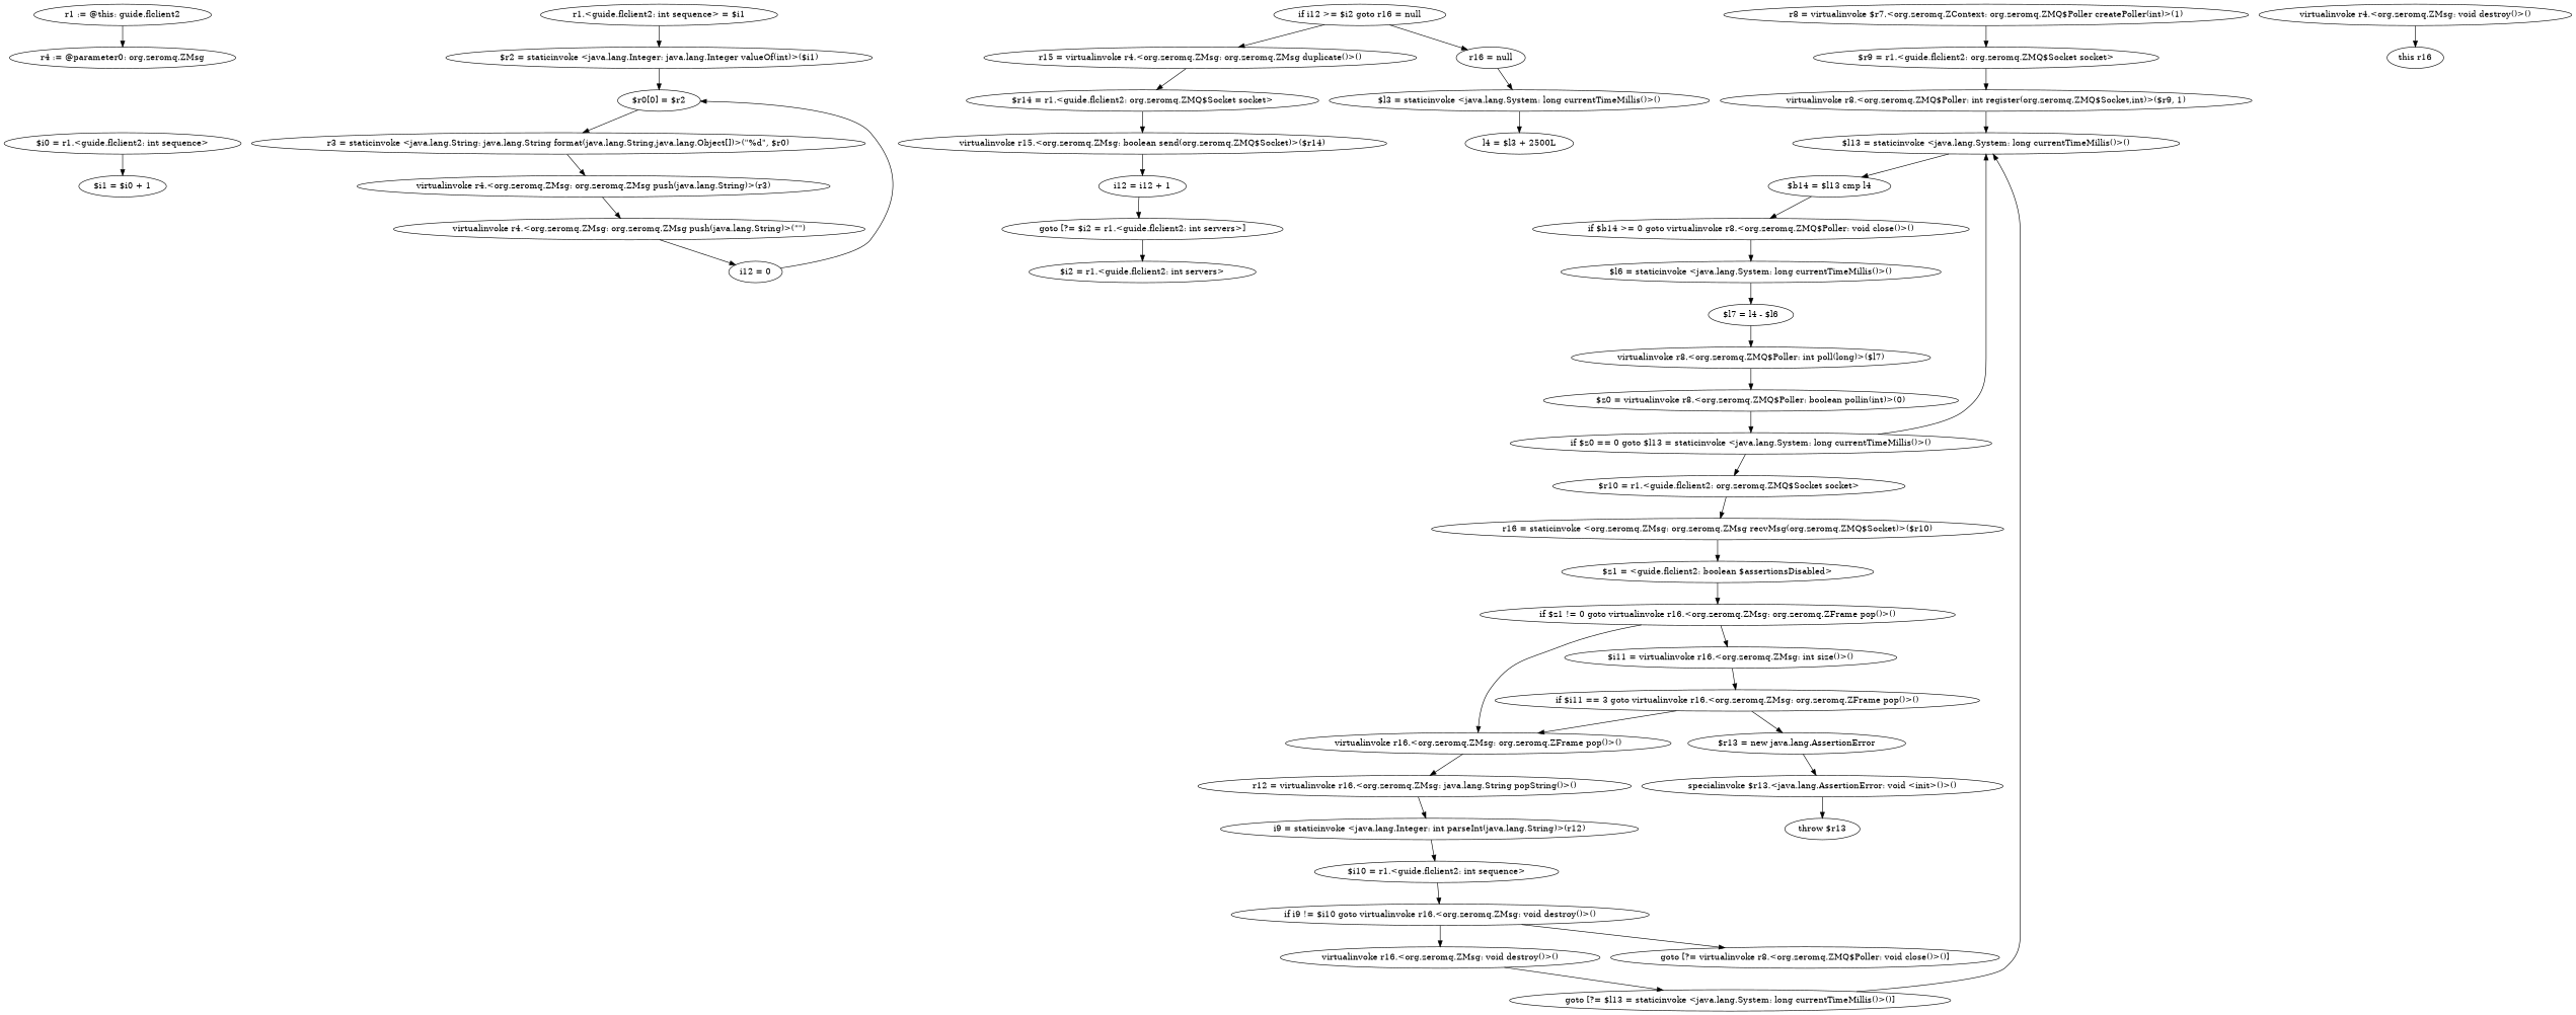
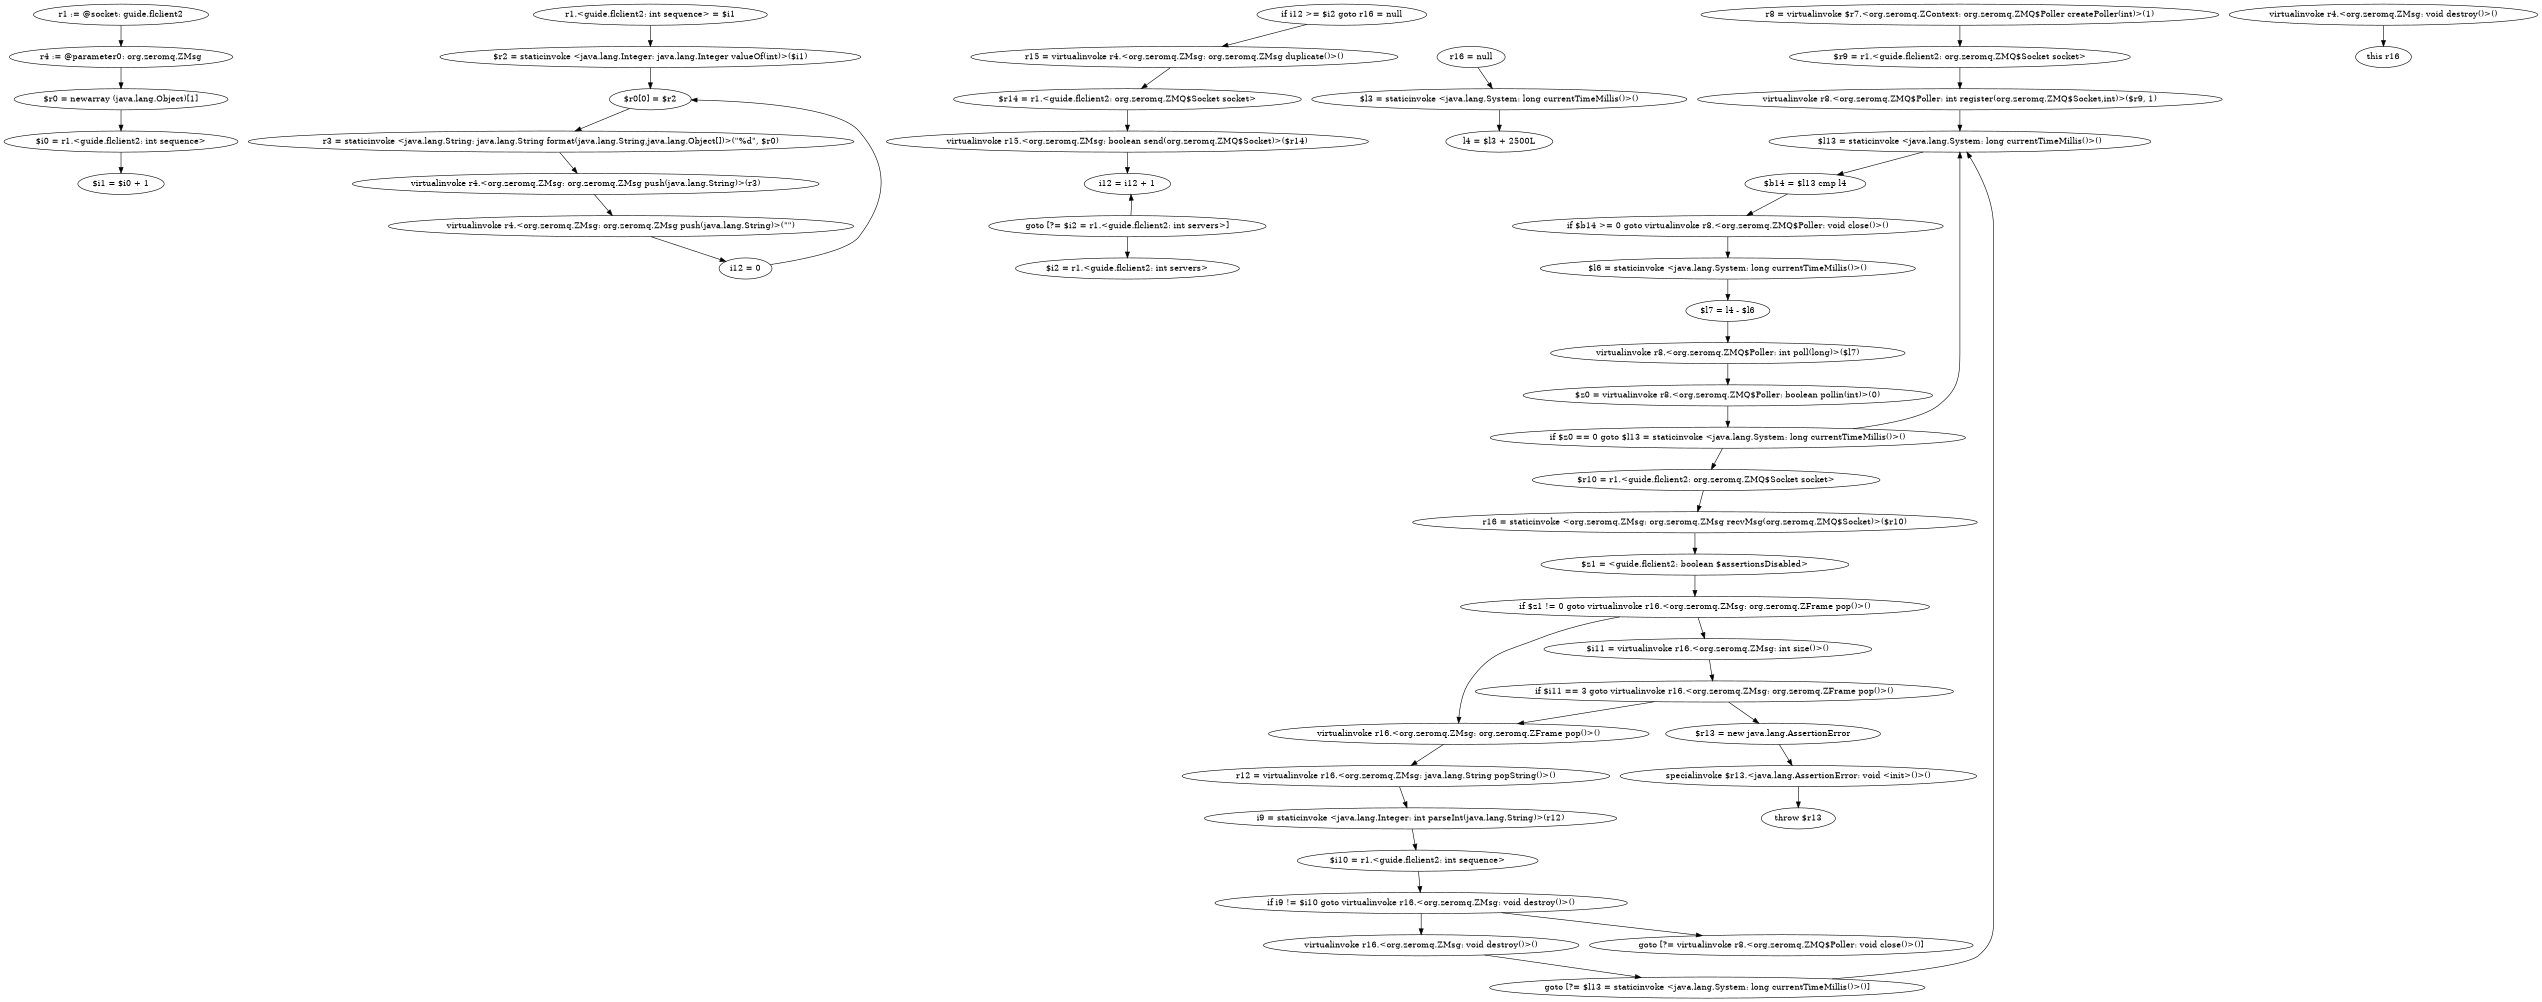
  digraph {
-   "r1 := @this: guide.flclient2"
+   "r1 := @this: guide.flclient2" [label="r1 := @socket: guide.flclient2"]
    "r4 := @parameter0: org.zeromq.ZMsg"
+   "$r0 = newarray (java.lang.Object)[1]"
    "$i0 = r1.<guide.flclient2: int sequence>"
    "$i1 = $i0 + 1"
    "r1.<guide.flclient2: int sequence> = $i1"
    "$r2 = staticinvoke <java.lang.Integer: java.lang.Integer valueOf(int)>($i1)"
    "$r0[0] = $r2"
    "r3 = staticinvoke <java.lang.String: java.lang.String format(java.lang.String,java.lang.Object[])>(\"%d\", $r0)"
    "virtualinvoke r4.<org.zeromq.ZMsg: org.zeromq.ZMsg push(java.lang.String)>(r3)"
    "virtualinvoke r4.<org.zeromq.ZMsg: org.zeromq.ZMsg push(java.lang.String)>(\"\")"
    "i12 = 0"
    "if i12 >= $i2 goto r16 = null"
    "r15 = virtualinvoke r4.<org.zeromq.ZMsg: org.zeromq.ZMsg duplicate()>()"
    "r16 = null"
    "$r14 = r1.<guide.flclient2: org.zeromq.ZMQ$Socket socket>"
    "$l3 = staticinvoke <java.lang.System: long currentTimeMillis()>()"
    "virtualinvoke r15.<org.zeromq.ZMsg: boolean send(org.zeromq.ZMQ$Socket)>($r14)"
    "i12 = i12 + 1"
    "goto [?= $i2 = r1.<guide.flclient2: int servers>]"
    "$i2 = r1.<guide.flclient2: int servers>"
    "l4 = $l3 + 2500L"
    "r8 = virtualinvoke $r7.<org.zeromq.ZContext: org.zeromq.ZMQ$Poller createPoller(int)>(1)"
    "$r9 = r1.<guide.flclient2: org.zeromq.ZMQ$Socket socket>"
    "virtualinvoke r8.<org.zeromq.ZMQ$Poller: int register(org.zeromq.ZMQ$Socket,int)>($r9, 1)"
    "$l13 = staticinvoke <java.lang.System: long currentTimeMillis()>()"
    "$b14 = $l13 cmp l4"
    "if $b14 >= 0 goto virtualinvoke r8.<org.zeromq.ZMQ$Poller: void close()>()"
    "$l6 = staticinvoke <java.lang.System: long currentTimeMillis()>()"
    "$l7 = l4 - $l6"
    "virtualinvoke r8.<org.zeromq.ZMQ$Poller: int poll(long)>($l7)"
    "$z0 = virtualinvoke r8.<org.zeromq.ZMQ$Poller: boolean pollin(int)>(0)"
    "if $z0 == 0 goto $l13 = staticinvoke <java.lang.System: long currentTimeMillis()>()"
    "$r10 = r1.<guide.flclient2: org.zeromq.ZMQ$Socket socket>"
    "r16 = staticinvoke <org.zeromq.ZMsg: org.zeromq.ZMsg recvMsg(org.zeromq.ZMQ$Socket)>($r10)"
    "$z1 = <guide.flclient2: boolean $assertionsDisabled>"
    "if $z1 != 0 goto virtualinvoke r16.<org.zeromq.ZMsg: org.zeromq.ZFrame pop()>()"
    "$i11 = virtualinvoke r16.<org.zeromq.ZMsg: int size()>()"
    "virtualinvoke r16.<org.zeromq.ZMsg: org.zeromq.ZFrame pop()>()"
    "if $i11 == 3 goto virtualinvoke r16.<org.zeromq.ZMsg: org.zeromq.ZFrame pop()>()"
    "r12 = virtualinvoke r16.<org.zeromq.ZMsg: java.lang.String popString()>()"
    "$r13 = new java.lang.AssertionError"
    "specialinvoke $r13.<java.lang.AssertionError: void <init>()>()"
    "throw $r13"
    "i9 = staticinvoke <java.lang.Integer: int parseInt(java.lang.String)>(r12)"
    "$i10 = r1.<guide.flclient2: int sequence>"
    "if i9 != $i10 goto virtualinvoke r16.<org.zeromq.ZMsg: void destroy()>()"
    "goto [?= virtualinvoke r8.<org.zeromq.ZMQ$Poller: void close()>()]"
    "virtualinvoke r16.<org.zeromq.ZMsg: void destroy()>()"
    "goto [?= $l13 = staticinvoke <java.lang.System: long currentTimeMillis()>()]"
    n51 [label="this r16"]
    "virtualinvoke r4.<org.zeromq.ZMsg: void destroy()>()"
    "r1 := @this: guide.flclient2" -> "r4 := @parameter0: org.zeromq.ZMsg"
+   "r4 := @parameter0: org.zeromq.ZMsg" -> "$r0 = newarray (java.lang.Object)[1]"
+   "$r0 = newarray (java.lang.Object)[1]" -> "$i0 = r1.<guide.flclient2: int sequence>"
    "$i0 = r1.<guide.flclient2: int sequence>" -> "$i1 = $i0 + 1"
    "r1.<guide.flclient2: int sequence> = $i1" -> "$r2 = staticinvoke <java.lang.Integer: java.lang.Integer valueOf(int)>($i1)"
    "$r2 = staticinvoke <java.lang.Integer: java.lang.Integer valueOf(int)>($i1)" -> "$r0[0] = $r2"
    "$r0[0] = $r2" -> "r3 = staticinvoke <java.lang.String: java.lang.String format(java.lang.String,java.lang.Object[])>(\"%d\", $r0)"
    "r3 = staticinvoke <java.lang.String: java.lang.String format(java.lang.String,java.lang.Object[])>(\"%d\", $r0)" -> "virtualinvoke r4.<org.zeromq.ZMsg: org.zeromq.ZMsg push(java.lang.String)>(r3)"
    "virtualinvoke r4.<org.zeromq.ZMsg: org.zeromq.ZMsg push(java.lang.String)>(r3)" -> "virtualinvoke r4.<org.zeromq.ZMsg: org.zeromq.ZMsg push(java.lang.String)>(\"\")"
    "virtualinvoke r4.<org.zeromq.ZMsg: org.zeromq.ZMsg push(java.lang.String)>(\"\")" -> "i12 = 0"
    "i12 = 0" -> "$r0[0] = $r2"
    "if i12 >= $i2 goto r16 = null" -> "r15 = virtualinvoke r4.<org.zeromq.ZMsg: org.zeromq.ZMsg duplicate()>()"
-   "if i12 >= $i2 goto r16 = null" -> "r16 = null"
    "r15 = virtualinvoke r4.<org.zeromq.ZMsg: org.zeromq.ZMsg duplicate()>()" -> "$r14 = r1.<guide.flclient2: org.zeromq.ZMQ$Socket socket>"
    "r16 = null" -> "$l3 = staticinvoke <java.lang.System: long currentTimeMillis()>()"
    "$r14 = r1.<guide.flclient2: org.zeromq.ZMQ$Socket socket>" -> "virtualinvoke r15.<org.zeromq.ZMsg: boolean send(org.zeromq.ZMQ$Socket)>($r14)"
    "$l3 = staticinvoke <java.lang.System: long currentTimeMillis()>()" -> "l4 = $l3 + 2500L"
    "virtualinvoke r15.<org.zeromq.ZMsg: boolean send(org.zeromq.ZMQ$Socket)>($r14)" -> "i12 = i12 + 1"
-   "i12 = i12 + 1" -> "goto [?= $i2 = r1.<guide.flclient2: int servers>]"
+   "goto [?= $i2 = r1.<guide.flclient2: int servers>]" -> "i12 = i12 + 1"
    "goto [?= $i2 = r1.<guide.flclient2: int servers>]" -> "$i2 = r1.<guide.flclient2: int servers>"
    "r8 = virtualinvoke $r7.<org.zeromq.ZContext: org.zeromq.ZMQ$Poller createPoller(int)>(1)" -> "$r9 = r1.<guide.flclient2: org.zeromq.ZMQ$Socket socket>"
    "$r9 = r1.<guide.flclient2: org.zeromq.ZMQ$Socket socket>" -> "virtualinvoke r8.<org.zeromq.ZMQ$Poller: int register(org.zeromq.ZMQ$Socket,int)>($r9, 1)"
    "virtualinvoke r8.<org.zeromq.ZMQ$Poller: int register(org.zeromq.ZMQ$Socket,int)>($r9, 1)" -> "$l13 = staticinvoke <java.lang.System: long currentTimeMillis()>()"
    "$l13 = staticinvoke <java.lang.System: long currentTimeMillis()>()" -> "$b14 = $l13 cmp l4"
    "$b14 = $l13 cmp l4" -> "if $b14 >= 0 goto virtualinvoke r8.<org.zeromq.ZMQ$Poller: void close()>()"
    "if $b14 >= 0 goto virtualinvoke r8.<org.zeromq.ZMQ$Poller: void close()>()" -> "$l6 = staticinvoke <java.lang.System: long currentTimeMillis()>()"
    "$l6 = staticinvoke <java.lang.System: long currentTimeMillis()>()" -> "$l7 = l4 - $l6"
    "$l7 = l4 - $l6" -> "virtualinvoke r8.<org.zeromq.ZMQ$Poller: int poll(long)>($l7)"
    "virtualinvoke r8.<org.zeromq.ZMQ$Poller: int poll(long)>($l7)" -> "$z0 = virtualinvoke r8.<org.zeromq.ZMQ$Poller: boolean pollin(int)>(0)"
    "$z0 = virtualinvoke r8.<org.zeromq.ZMQ$Poller: boolean pollin(int)>(0)" -> "if $z0 == 0 goto $l13 = staticinvoke <java.lang.System: long currentTimeMillis()>()"
    "if $z0 == 0 goto $l13 = staticinvoke <java.lang.System: long currentTimeMillis()>()" -> "$l13 = staticinvoke <java.lang.System: long currentTimeMillis()>()"
    "if $z0 == 0 goto $l13 = staticinvoke <java.lang.System: long currentTimeMillis()>()" -> "$r10 = r1.<guide.flclient2: org.zeromq.ZMQ$Socket socket>"
    "$r10 = r1.<guide.flclient2: org.zeromq.ZMQ$Socket socket>" -> "r16 = staticinvoke <org.zeromq.ZMsg: org.zeromq.ZMsg recvMsg(org.zeromq.ZMQ$Socket)>($r10)"
    "r16 = staticinvoke <org.zeromq.ZMsg: org.zeromq.ZMsg recvMsg(org.zeromq.ZMQ$Socket)>($r10)" -> "$z1 = <guide.flclient2: boolean $assertionsDisabled>"
    "$z1 = <guide.flclient2: boolean $assertionsDisabled>" -> "if $z1 != 0 goto virtualinvoke r16.<org.zeromq.ZMsg: org.zeromq.ZFrame pop()>()"
    "if $z1 != 0 goto virtualinvoke r16.<org.zeromq.ZMsg: org.zeromq.ZFrame pop()>()" -> "$i11 = virtualinvoke r16.<org.zeromq.ZMsg: int size()>()"
    "if $z1 != 0 goto virtualinvoke r16.<org.zeromq.ZMsg: org.zeromq.ZFrame pop()>()" -> "virtualinvoke r16.<org.zeromq.ZMsg: org.zeromq.ZFrame pop()>()"
    "$i11 = virtualinvoke r16.<org.zeromq.ZMsg: int size()>()" -> "if $i11 == 3 goto virtualinvoke r16.<org.zeromq.ZMsg: org.zeromq.ZFrame pop()>()"
    "virtualinvoke r16.<org.zeromq.ZMsg: org.zeromq.ZFrame pop()>()" -> "r12 = virtualinvoke r16.<org.zeromq.ZMsg: java.lang.String popString()>()"
    "if $i11 == 3 goto virtualinvoke r16.<org.zeromq.ZMsg: org.zeromq.ZFrame pop()>()" -> "virtualinvoke r16.<org.zeromq.ZMsg: org.zeromq.ZFrame pop()>()"
    "if $i11 == 3 goto virtualinvoke r16.<org.zeromq.ZMsg: org.zeromq.ZFrame pop()>()" -> "$r13 = new java.lang.AssertionError"
    "r12 = virtualinvoke r16.<org.zeromq.ZMsg: java.lang.String popString()>()" -> "i9 = staticinvoke <java.lang.Integer: int parseInt(java.lang.String)>(r12)"
    "$r13 = new java.lang.AssertionError" -> "specialinvoke $r13.<java.lang.AssertionError: void <init>()>()"
    "specialinvoke $r13.<java.lang.AssertionError: void <init>()>()" -> "throw $r13"
    "i9 = staticinvoke <java.lang.Integer: int parseInt(java.lang.String)>(r12)" -> "$i10 = r1.<guide.flclient2: int sequence>"
    "$i10 = r1.<guide.flclient2: int sequence>" -> "if i9 != $i10 goto virtualinvoke r16.<org.zeromq.ZMsg: void destroy()>()"
    "if i9 != $i10 goto virtualinvoke r16.<org.zeromq.ZMsg: void destroy()>()" -> "goto [?= virtualinvoke r8.<org.zeromq.ZMQ$Poller: void close()>()]"
    "if i9 != $i10 goto virtualinvoke r16.<org.zeromq.ZMsg: void destroy()>()" -> "virtualinvoke r16.<org.zeromq.ZMsg: void destroy()>()"
    "virtualinvoke r16.<org.zeromq.ZMsg: void destroy()>()" -> "goto [?= $l13 = staticinvoke <java.lang.System: long currentTimeMillis()>()]"
    "goto [?= $l13 = staticinvoke <java.lang.System: long currentTimeMillis()>()]" -> "$l13 = staticinvoke <java.lang.System: long currentTimeMillis()>()"
    "virtualinvoke r4.<org.zeromq.ZMsg: void destroy()>()" -> n51
  }
